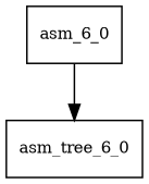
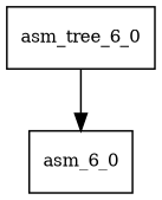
  digraph {
    node [fontsize=10.0 shape=box]
    asm_tree_6_0
    asm_6_0
-   asm_6_0 -> asm_tree_6_0
+   asm_tree_6_0 -> asm_6_0
  }
